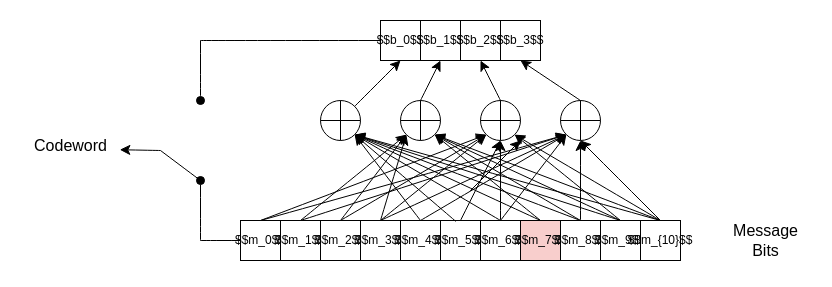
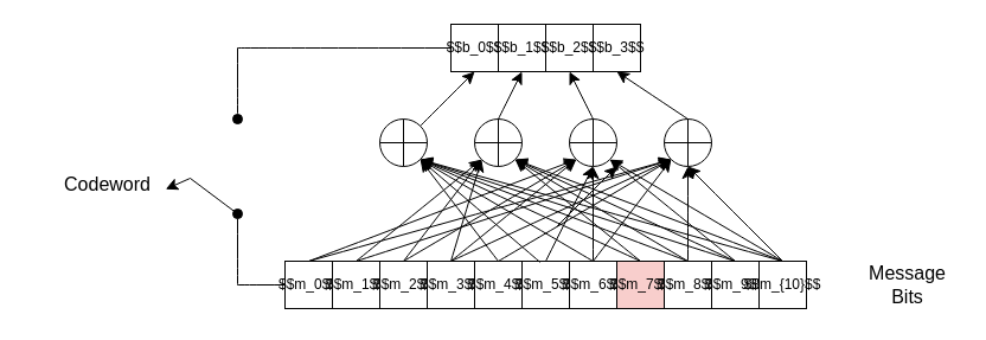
  <mxCell id="0" />
  <mxCell id="1" parent="0" />
  <mxCell id="2" value="" style="group" parent="1" vertex="1" connectable="0"><mxGeometry x="320" width="40" height="40" as="geometry" y="100" /></mxCell>
  <mxCell id="3" value="" style="ellipse;whiteSpace=wrap;html=1;aspect=fixed;" parent="2" vertex="1"><mxGeometry width="40" height="40" as="geometry" /></mxCell>
  <mxCell id="4" value="" style="endArrow=none;html=1;rounded=0;entryX=0.5;entryY=0;entryDx=0;entryDy=0;exitX=0.5;exitY=1;exitDx=0;exitDy=0;" parent="2" source="3" target="3" edge="1"><mxGeometry width="50" height="50" relative="1" as="geometry"><mxPoint x="-100" y="220" as="sourcePoint" /><mxPoint x="-50" y="170" as="targetPoint" /></mxGeometry></mxCell>
  <mxCell id="5" value="" style="endArrow=none;html=1;rounded=0;entryX=1;entryY=0.5;entryDx=0;entryDy=0;exitX=0;exitY=0.5;exitDx=0;exitDy=0;" parent="2" source="3" target="3" edge="1"><mxGeometry width="50" height="50" relative="1" as="geometry"><mxPoint x="30" y="50" as="sourcePoint" /><mxPoint x="30" y="10" as="targetPoint" /></mxGeometry></mxCell>
  <mxCell id="6" value="" style="group" parent="1" vertex="1" connectable="0"><mxGeometry y="220" width="440" height="40" as="geometry" x="240" /></mxCell>
  <mxCell id="7" value="$$m_0$$" style="rounded=0;whiteSpace=wrap;html=1;" parent="6" vertex="1"><mxGeometry width="40" height="40" as="geometry" /></mxCell>
  <mxCell id="8" value="$$m_1$$" style="rounded=0;whiteSpace=wrap;html=1;" parent="6" vertex="1"><mxGeometry x="40" width="40" height="40" as="geometry" /></mxCell>
  <mxCell id="9" value="$$m_2$$" style="rounded=0;whiteSpace=wrap;html=1;" parent="6" vertex="1"><mxGeometry x="80" width="40" height="40" as="geometry" /></mxCell>
  <mxCell id="10" value="$$m_3$$" style="rounded=0;whiteSpace=wrap;html=1;" parent="6" vertex="1"><mxGeometry x="120" width="40" height="40" as="geometry" /></mxCell>
  <mxCell id="11" value="$$m_4$$" style="rounded=0;whiteSpace=wrap;html=1;" parent="6" vertex="1"><mxGeometry x="160" width="40" height="40" as="geometry" /></mxCell>
  <mxCell id="12" value="$$m_5$$" style="rounded=0;whiteSpace=wrap;html=1;" parent="6" vertex="1"><mxGeometry x="200" width="40" height="40" as="geometry" /></mxCell>
  <mxCell id="13" value="$$m_6$$" style="rounded=0;whiteSpace=wrap;html=1;" parent="6" vertex="1"><mxGeometry x="240" width="40" height="40" as="geometry" /></mxCell>
  <mxCell id="14" value="$$m_7$$" style="rounded=0;whiteSpace=wrap;html=1;fillColor=#f8cecc;" parent="6" vertex="1"><mxGeometry x="280" width="40" height="40" as="geometry" /></mxCell>
  <mxCell id="15" value="$$m_8$$" style="rounded=0;whiteSpace=wrap;html=1;" parent="6" vertex="1"><mxGeometry x="320" width="40" height="40" as="geometry" /></mxCell>
  <mxCell id="16" value="$$m_9$$" style="rounded=0;whiteSpace=wrap;html=1;" parent="6" vertex="1"><mxGeometry x="360" width="40" height="40" as="geometry" /></mxCell>
  <mxCell id="17" value="$$m_{10}$$" style="rounded=0;whiteSpace=wrap;html=1;" parent="6" vertex="1"><mxGeometry x="400" width="40" height="40" as="geometry" /></mxCell>
  <mxCell id="18" value="" style="group" parent="1" vertex="1" connectable="0"><mxGeometry x="380" y="20" width="160" height="40" as="geometry" /></mxCell>
  <mxCell id="19" value="$$b_0$$" style="rounded=0;whiteSpace=wrap;html=1;" parent="18" vertex="1"><mxGeometry width="40" height="40" as="geometry" /></mxCell>
  <mxCell id="20" value="$$b_1$$" style="rounded=0;whiteSpace=wrap;html=1;" parent="18" vertex="1"><mxGeometry x="40" width="40" height="40" as="geometry" /></mxCell>
  <mxCell id="21" value="$$b_2$$" style="rounded=0;whiteSpace=wrap;html=1;" parent="18" vertex="1"><mxGeometry x="80" width="40" height="40" as="geometry" /></mxCell>
  <mxCell id="22" value="$$b_3$$" style="rounded=0;whiteSpace=wrap;html=1;" parent="18" vertex="1"><mxGeometry x="120" width="40" height="40" as="geometry" /></mxCell>
  <mxCell id="23" style="edgeStyle=none;curved=1;rounded=0;orthogonalLoop=1;jettySize=auto;html=1;exitX=0.385;exitY=0.024;exitDx=0;exitDy=0;fontSize=12;startSize=8;endSize=8;exitPerimeter=0;entryX=1;entryY=1;entryDx=0;entryDy=0;" edge="1" parent="1" source="12" target="3"><mxGeometry relative="1" as="geometry"><mxPoint x="380" y="170" as="targetPoint" /></mxGeometry></mxCell>
  <mxCell id="24" style="edgeStyle=none;curved=1;rounded=0;orthogonalLoop=1;jettySize=auto;html=1;exitX=0.5;exitY=0;exitDx=0;exitDy=0;fontSize=12;startSize=8;endSize=8;entryX=1;entryY=1;entryDx=0;entryDy=0;" edge="1" parent="1" source="11" target="3"><mxGeometry relative="1" as="geometry"><mxPoint x="340" y="180" as="targetPoint" /><mxPoint x="270" y="230" as="sourcePoint" /></mxGeometry></mxCell>
  <mxCell id="25" style="edgeStyle=none;curved=1;rounded=0;orthogonalLoop=1;jettySize=auto;html=1;exitX=0.5;exitY=0;exitDx=0;exitDy=0;fontSize=12;startSize=8;endSize=8;entryX=1;entryY=1;entryDx=0;entryDy=0;" edge="1" parent="1" source="13" target="3"><mxGeometry relative="1" as="geometry"><mxPoint x="460" y="160" as="targetPoint" /></mxGeometry></mxCell>
  <mxCell id="26" style="edgeStyle=none;curved=1;rounded=0;orthogonalLoop=1;jettySize=auto;html=1;exitX=0.5;exitY=0;exitDx=0;exitDy=0;fontSize=12;startSize=8;endSize=8;entryX=1;entryY=1;entryDx=0;entryDy=0;" edge="1" parent="1" source="14" target="3"><mxGeometry relative="1" as="geometry"><mxPoint x="470" y="170" as="targetPoint" /></mxGeometry></mxCell>
  <mxCell id="27" style="edgeStyle=none;curved=1;rounded=0;orthogonalLoop=1;jettySize=auto;html=1;exitX=0.5;exitY=0;exitDx=0;exitDy=0;entryX=1;entryY=1;entryDx=0;entryDy=0;fontSize=12;startSize=8;endSize=8;" edge="1" parent="1" source="15" target="3"><mxGeometry relative="1" as="geometry" /></mxCell>
  <mxCell id="28" style="edgeStyle=none;curved=1;rounded=0;orthogonalLoop=1;jettySize=auto;html=1;exitX=0.5;exitY=0;exitDx=0;exitDy=0;fontSize=12;startSize=8;endSize=8;entryX=1;entryY=1;entryDx=0;entryDy=0;" edge="1" parent="1" source="16" target="3"><mxGeometry relative="1" as="geometry"><mxPoint x="480" y="160" as="targetPoint" /></mxGeometry></mxCell>
  <mxCell id="29" style="edgeStyle=none;curved=1;rounded=0;orthogonalLoop=1;jettySize=auto;html=1;exitX=0.5;exitY=0;exitDx=0;exitDy=0;fontSize=12;startSize=8;endSize=8;entryX=1;entryY=1;entryDx=0;entryDy=0;" edge="1" parent="1" source="17" target="3"><mxGeometry relative="1" as="geometry"><mxPoint x="440" y="160" as="targetPoint" /></mxGeometry></mxCell>
  <mxCell id="30" value="" style="group" vertex="1" connectable="0" parent="1"><mxGeometry x="400" width="40" height="40" as="geometry" y="100" /></mxCell>
  <mxCell id="31" value="" style="ellipse;whiteSpace=wrap;html=1;aspect=fixed;" vertex="1" parent="30"><mxGeometry width="40" height="40" as="geometry" /></mxCell>
  <mxCell id="32" value="" style="endArrow=none;html=1;rounded=0;entryX=0.5;entryY=0;entryDx=0;entryDy=0;exitX=0.5;exitY=1;exitDx=0;exitDy=0;" edge="1" parent="30" source="31" target="31"><mxGeometry width="50" height="50" relative="1" as="geometry"><mxPoint x="-100" y="220" as="sourcePoint" /><mxPoint x="-50" y="170" as="targetPoint" /></mxGeometry></mxCell>
  <mxCell id="33" value="" style="endArrow=none;html=1;rounded=0;entryX=1;entryY=0.5;entryDx=0;entryDy=0;exitX=0;exitY=0.5;exitDx=0;exitDy=0;" edge="1" parent="30" source="31" target="31"><mxGeometry width="50" height="50" relative="1" as="geometry"><mxPoint x="30" y="50" as="sourcePoint" /><mxPoint x="30" y="10" as="targetPoint" /></mxGeometry></mxCell>
  <mxCell id="34" style="edgeStyle=none;curved=1;rounded=0;orthogonalLoop=1;jettySize=auto;html=1;exitX=0.5;exitY=0;exitDx=0;exitDy=0;entryX=0;entryY=1;entryDx=0;entryDy=0;fontSize=12;startSize=8;endSize=8;" edge="1" parent="1" source="8" target="31"><mxGeometry relative="1" as="geometry" /></mxCell>
  <mxCell id="35" style="edgeStyle=none;curved=1;rounded=0;orthogonalLoop=1;jettySize=auto;html=1;exitX=0.5;exitY=0;exitDx=0;exitDy=0;fontSize=12;startSize=8;endSize=8;entryX=0;entryY=1;entryDx=0;entryDy=0;" edge="1" parent="1" source="9" target="31"><mxGeometry relative="1" as="geometry"><mxPoint x="410" y="130" as="targetPoint" /></mxGeometry></mxCell>
  <mxCell id="36" style="edgeStyle=none;curved=1;rounded=0;orthogonalLoop=1;jettySize=auto;html=1;exitX=0.5;exitY=0;exitDx=0;exitDy=0;fontSize=12;startSize=8;endSize=8;entryX=0;entryY=1;entryDx=0;entryDy=0;" edge="1" parent="1" source="10" target="31"><mxGeometry relative="1" as="geometry"><mxPoint x="400" y="140" as="targetPoint" /></mxGeometry></mxCell>
  <mxCell id="37" style="edgeStyle=none;curved=1;rounded=0;orthogonalLoop=1;jettySize=auto;html=1;exitX=0.5;exitY=0;exitDx=0;exitDy=0;entryX=1;entryY=1;entryDx=0;entryDy=0;fontSize=12;startSize=8;endSize=8;" edge="1" parent="1" source="14" target="31"><mxGeometry relative="1" as="geometry" /></mxCell>
  <mxCell id="38" style="edgeStyle=none;curved=1;rounded=0;orthogonalLoop=1;jettySize=auto;html=1;exitX=0.5;exitY=0;exitDx=0;exitDy=0;fontSize=12;startSize=8;endSize=8;entryX=1;entryY=1;entryDx=0;entryDy=0;" edge="1" parent="1" source="15" target="31"><mxGeometry relative="1" as="geometry"><mxPoint x="430" y="130" as="targetPoint" /></mxGeometry></mxCell>
  <mxCell id="39" style="edgeStyle=none;curved=1;rounded=0;orthogonalLoop=1;jettySize=auto;html=1;exitX=0.5;exitY=0;exitDx=0;exitDy=0;entryX=1;entryY=1;entryDx=0;entryDy=0;fontSize=12;startSize=8;endSize=8;" edge="1" parent="1" source="16" target="31"><mxGeometry relative="1" as="geometry" /></mxCell>
  <mxCell id="40" style="edgeStyle=none;curved=1;rounded=0;orthogonalLoop=1;jettySize=auto;html=1;exitX=0.5;exitY=0;exitDx=0;exitDy=0;fontSize=12;startSize=8;endSize=8;entryX=1;entryY=1;entryDx=0;entryDy=0;" edge="1" parent="1" source="17" target="31"><mxGeometry relative="1" as="geometry"><mxPoint x="420" y="140" as="targetPoint" /></mxGeometry></mxCell>
  <mxCell id="41" value="" style="group" vertex="1" connectable="0" parent="1"><mxGeometry x="480" width="40" height="40" as="geometry" y="100" /></mxCell>
  <mxCell id="42" value="" style="ellipse;whiteSpace=wrap;html=1;aspect=fixed;" vertex="1" parent="41"><mxGeometry width="40" height="40" as="geometry" /></mxCell>
  <mxCell id="43" value="" style="endArrow=none;html=1;rounded=0;entryX=0.5;entryY=0;entryDx=0;entryDy=0;exitX=0.5;exitY=1;exitDx=0;exitDy=0;" edge="1" parent="41" source="42" target="42"><mxGeometry width="50" height="50" relative="1" as="geometry"><mxPoint x="-100" y="220" as="sourcePoint" /><mxPoint x="-50" y="170" as="targetPoint" /></mxGeometry></mxCell>
  <mxCell id="44" value="" style="endArrow=none;html=1;rounded=0;entryX=1;entryY=0.5;entryDx=0;entryDy=0;exitX=0;exitY=0.5;exitDx=0;exitDy=0;" edge="1" parent="41" source="42" target="42"><mxGeometry width="50" height="50" relative="1" as="geometry"><mxPoint x="30" y="50" as="sourcePoint" /><mxPoint x="30" y="10" as="targetPoint" /></mxGeometry></mxCell>
  <mxCell id="45" style="edgeStyle=none;curved=1;rounded=0;orthogonalLoop=1;jettySize=auto;html=1;exitX=0.5;exitY=0;exitDx=0;exitDy=0;entryX=0;entryY=1;entryDx=0;entryDy=0;fontSize=12;startSize=8;endSize=8;" edge="1" parent="1" source="7" target="42"><mxGeometry relative="1" as="geometry" /></mxCell>
  <mxCell id="46" style="edgeStyle=none;curved=1;rounded=0;orthogonalLoop=1;jettySize=auto;html=1;exitX=0.5;exitY=0;exitDx=0;exitDy=0;fontSize=12;startSize=8;endSize=8;entryX=0;entryY=1;entryDx=0;entryDy=0;" edge="1" parent="1" source="9" target="42"><mxGeometry relative="1" as="geometry"><mxPoint x="580" y="120" as="targetPoint" /></mxGeometry></mxCell>
  <mxCell id="47" style="edgeStyle=none;curved=1;rounded=0;orthogonalLoop=1;jettySize=auto;html=1;exitX=0.5;exitY=0;exitDx=0;exitDy=0;entryX=0;entryY=1;entryDx=0;entryDy=0;fontSize=12;startSize=8;endSize=8;" edge="1" parent="1" source="10" target="42"><mxGeometry relative="1" as="geometry" /></mxCell>
  <mxCell id="48" style="edgeStyle=none;curved=1;rounded=0;orthogonalLoop=1;jettySize=auto;html=1;exitX=0.5;exitY=0;exitDx=0;exitDy=0;entryX=0.5;entryY=1;entryDx=0;entryDy=0;fontSize=12;startSize=8;endSize=8;" edge="1" parent="1" source="12" target="42"><mxGeometry relative="1" as="geometry" /></mxCell>
  <mxCell id="49" style="edgeStyle=none;curved=1;rounded=0;orthogonalLoop=1;jettySize=auto;html=1;exitX=0.5;exitY=0;exitDx=0;exitDy=0;entryX=1;entryY=1;entryDx=0;entryDy=0;fontSize=12;startSize=8;endSize=8;" edge="1" parent="1" source="17" target="42"><mxGeometry relative="1" as="geometry" /></mxCell>
  <mxCell id="50" style="edgeStyle=none;curved=1;rounded=0;orthogonalLoop=1;jettySize=auto;html=1;exitX=0.5;exitY=0;exitDx=0;exitDy=0;entryX=1;entryY=1;entryDx=0;entryDy=0;fontSize=12;startSize=8;endSize=8;" edge="1" parent="1" source="16" target="42"><mxGeometry relative="1" as="geometry" /></mxCell>
  <mxCell id="51" style="edgeStyle=none;curved=1;rounded=0;orthogonalLoop=1;jettySize=auto;html=1;exitX=0.5;exitY=0;exitDx=0;exitDy=0;fontSize=12;startSize=8;endSize=8;entryX=0.5;entryY=1;entryDx=0;entryDy=0;" edge="1" parent="1" source="13" target="42"><mxGeometry relative="1" as="geometry"><mxPoint x="499.848" y="130" as="targetPoint" /></mxGeometry></mxCell>
  <mxCell id="52" value="" style="group" vertex="1" connectable="0" parent="1"><mxGeometry x="560" width="40" height="40" as="geometry" y="100" /></mxCell>
  <mxCell id="53" value="" style="ellipse;whiteSpace=wrap;html=1;aspect=fixed;" vertex="1" parent="52"><mxGeometry width="40" height="40" as="geometry" /></mxCell>
  <mxCell id="54" value="" style="endArrow=none;html=1;rounded=0;entryX=0.5;entryY=0;entryDx=0;entryDy=0;exitX=0.5;exitY=1;exitDx=0;exitDy=0;" edge="1" parent="52" source="53" target="53"><mxGeometry width="50" height="50" relative="1" as="geometry"><mxPoint x="-100" y="220" as="sourcePoint" /><mxPoint x="-50" y="170" as="targetPoint" /></mxGeometry></mxCell>
  <mxCell id="55" value="" style="endArrow=none;html=1;rounded=0;entryX=1;entryY=0.5;entryDx=0;entryDy=0;exitX=0;exitY=0.5;exitDx=0;exitDy=0;" edge="1" parent="52" source="53" target="53"><mxGeometry width="50" height="50" relative="1" as="geometry"><mxPoint x="30" y="50" as="sourcePoint" /><mxPoint x="30" y="10" as="targetPoint" /></mxGeometry></mxCell>
  <mxCell id="56" style="edgeStyle=none;curved=1;rounded=0;orthogonalLoop=1;jettySize=auto;html=1;exitX=0.5;exitY=0;exitDx=0;exitDy=0;fontSize=12;startSize=8;endSize=8;entryX=0;entryY=1;entryDx=0;entryDy=0;" edge="1" parent="1" source="7" target="53"><mxGeometry relative="1" as="geometry"><mxPoint x="550" y="80" as="targetPoint" /></mxGeometry></mxCell>
  <mxCell id="57" style="edgeStyle=none;curved=1;rounded=0;orthogonalLoop=1;jettySize=auto;html=1;exitX=0.5;exitY=0;exitDx=0;exitDy=0;fontSize=12;startSize=8;endSize=8;entryX=0;entryY=1;entryDx=0;entryDy=0;" edge="1" parent="1" source="8" target="53"><mxGeometry relative="1" as="geometry"><mxPoint x="670" y="130" as="targetPoint" /></mxGeometry></mxCell>
  <mxCell id="58" style="edgeStyle=none;curved=1;rounded=0;orthogonalLoop=1;jettySize=auto;html=1;exitX=0.5;exitY=0;exitDx=0;exitDy=0;entryX=0;entryY=1;entryDx=0;entryDy=0;fontSize=12;startSize=8;endSize=8;" edge="1" parent="1" source="10" target="53"><mxGeometry relative="1" as="geometry" /></mxCell>
  <mxCell id="59" style="edgeStyle=none;curved=1;rounded=0;orthogonalLoop=1;jettySize=auto;html=1;exitX=0.5;exitY=0;exitDx=0;exitDy=0;fontSize=12;startSize=8;endSize=8;entryX=0;entryY=1;entryDx=0;entryDy=0;" edge="1" parent="1" source="11" target="53"><mxGeometry relative="1" as="geometry"><mxPoint x="670" y="150" as="targetPoint" /></mxGeometry></mxCell>
  <mxCell id="60" style="edgeStyle=none;curved=1;rounded=0;orthogonalLoop=1;jettySize=auto;html=1;exitX=0.5;exitY=0;exitDx=0;exitDy=0;entryX=0;entryY=1;entryDx=0;entryDy=0;fontSize=12;startSize=8;endSize=8;" edge="1" parent="1" source="13" target="53"><mxGeometry relative="1" as="geometry" /></mxCell>
  <mxCell id="61" style="edgeStyle=none;curved=1;rounded=0;orthogonalLoop=1;jettySize=auto;html=1;exitX=0.5;exitY=0;exitDx=0;exitDy=0;fontSize=12;startSize=8;endSize=8;entryX=0.5;entryY=1;entryDx=0;entryDy=0;" edge="1" parent="1" source="15" target="53"><mxGeometry relative="1" as="geometry"><mxPoint x="600" y="140" as="targetPoint" /></mxGeometry></mxCell>
  <mxCell id="62" style="edgeStyle=none;curved=1;rounded=0;orthogonalLoop=1;jettySize=auto;html=1;exitX=0.5;exitY=0;exitDx=0;exitDy=0;entryX=0.5;entryY=1;entryDx=0;entryDy=0;fontSize=12;startSize=8;endSize=8;" edge="1" parent="1" source="17" target="53"><mxGeometry relative="1" as="geometry" /></mxCell>
  <mxCell id="63" style="edgeStyle=none;curved=1;rounded=0;orthogonalLoop=1;jettySize=auto;html=1;exitX=1;exitY=0;exitDx=0;exitDy=0;entryX=0.5;entryY=1;entryDx=0;entryDy=0;fontSize=12;startSize=8;endSize=8;" edge="1" parent="1" source="3" target="19"><mxGeometry relative="1" as="geometry" /></mxCell>
  <mxCell id="64" style="edgeStyle=none;curved=1;rounded=0;orthogonalLoop=1;jettySize=auto;html=1;exitX=0.5;exitY=0;exitDx=0;exitDy=0;entryX=0.5;entryY=1;entryDx=0;entryDy=0;fontSize=12;startSize=8;endSize=8;" edge="1" parent="1" source="31" target="20"><mxGeometry relative="1" as="geometry" /></mxCell>
  <mxCell id="65" style="edgeStyle=none;curved=1;rounded=0;orthogonalLoop=1;jettySize=auto;html=1;exitX=0.5;exitY=0;exitDx=0;exitDy=0;entryX=0.5;entryY=1;entryDx=0;entryDy=0;fontSize=12;startSize=8;endSize=8;" edge="1" parent="1" source="42" target="21"><mxGeometry relative="1" as="geometry" /></mxCell>
  <mxCell id="66" style="edgeStyle=none;curved=1;rounded=0;orthogonalLoop=1;jettySize=auto;html=1;exitX=0.5;exitY=0;exitDx=0;exitDy=0;entryX=0.5;entryY=1;entryDx=0;entryDy=0;fontSize=12;startSize=8;endSize=8;" edge="1" parent="1" source="53" target="22"><mxGeometry relative="1" as="geometry" /></mxCell>
  <mxCell id="67" value="" style="endArrow=none;html=1;rounded=0;fontSize=12;startSize=8;endSize=8;curved=1;" edge="1" parent="1"><mxGeometry width="50" height="50" relative="1" as="geometry"><mxPoint x="470" y="190" as="sourcePoint" /><mxPoint x="520" y="140" as="targetPoint" /></mxGeometry></mxCell>
  <mxCell id="68" value="" style="endArrow=none;html=1;rounded=0;fontSize=12;startSize=8;endSize=8;curved=1;entryX=0;entryY=0.5;entryDx=0;entryDy=0;" edge="1" parent="1" target="7"><mxGeometry width="50" height="50" relative="1" as="geometry"><mxPoint x="200" y="240" as="sourcePoint" /><mxPoint x="190" y="190" as="targetPoint" /></mxGeometry></mxCell>
  <mxCell id="69" value="" style="endArrow=oval;html=1;rounded=0;fontSize=12;startSize=8;endSize=8;curved=1;endFill=1;" edge="1" parent="1"><mxGeometry width="50" height="50" relative="1" as="geometry"><mxPoint x="200" y="240" as="sourcePoint" /><mxPoint x="200" y="180" as="targetPoint" /></mxGeometry></mxCell>
  <mxCell id="70" value="" style="endArrow=classic;html=1;rounded=0;fontSize=12;startSize=8;endSize=8;curved=1;" edge="1" parent="1"><mxGeometry width="50" height="50" relative="1" as="geometry"><mxPoint x="470" y="190" as="sourcePoint" /><mxPoint x="520" y="140" as="targetPoint" /></mxGeometry></mxCell>
  <mxCell id="71" value="" style="endArrow=none;html=1;rounded=0;fontSize=12;startSize=8;endSize=8;curved=1;entryX=0;entryY=0.5;entryDx=0;entryDy=0;" edge="1" parent="1" target="19"><mxGeometry width="50" height="50" relative="1" as="geometry"><mxPoint x="200" y="40" as="sourcePoint" /><mxPoint x="520" y="140" as="targetPoint" /></mxGeometry></mxCell>
  <mxCell id="72" value="" style="endArrow=none;html=1;rounded=0;fontSize=12;startSize=8;endSize=8;curved=1;startArrow=oval;startFill=1;" edge="1" parent="1"><mxGeometry width="50" height="50" relative="1" as="geometry"><mxPoint x="200" as="sourcePoint" y="100" /><mxPoint x="200" y="40" as="targetPoint" /></mxGeometry></mxCell>
  <mxCell id="73" value="Message&lt;div&gt;Bits&lt;/div&gt;" style="text;html=1;align=center;verticalAlign=middle;resizable=0;points=[];autosize=1;strokeColor=none;fillColor=none;fontSize=16;" vertex="1" parent="1"><mxGeometry x="720" y="215" width="90" height="50" as="geometry" /></mxCell>
- <mxCell id="74" value="Codeword" style="text;html=1;align=center;verticalAlign=middle;resizable=0;points=[];autosize=1;strokeColor=none;fillColor=none;fontSize=16;imageWidth=30;" vertex="1" parent="1"><mxGeometry x="20" y="130" width="100" height="30" as="geometry" /></mxCell>
+ <mxCell id="74" value="Codeword" style="text;html=1;align=center;verticalAlign=middle;resizable=0;points=[];autosize=1;strokeColor=none;fillColor=none;fontSize=16;imageWidth=30;" vertex="1" parent="1"><mxGeometry x="40" y="140" width="100" height="30" as="geometry" /></mxCell>
  <mxCell id="75" value="" style="endArrow=none;html=1;rounded=0;fontSize=12;startSize=8;endSize=8;curved=1;" edge="1" parent="1"><mxGeometry width="50" height="50" relative="1" as="geometry"><mxPoint x="200" y="180" as="sourcePoint" /><mxPoint x="160" y="150" as="targetPoint" /></mxGeometry></mxCell>
  <mxCell id="76" value="" style="endArrow=classic;html=1;rounded=0;fontSize=12;startSize=8;endSize=8;curved=1;entryX=0.993;entryY=0.641;entryDx=0;entryDy=0;entryPerimeter=0;" edge="1" parent="1" target="74"><mxGeometry width="50" height="50" relative="1" as="geometry"><mxPoint x="160" y="150" as="sourcePoint" /><mxPoint x="120" y="150" as="targetPoint" /></mxGeometry></mxCell>
